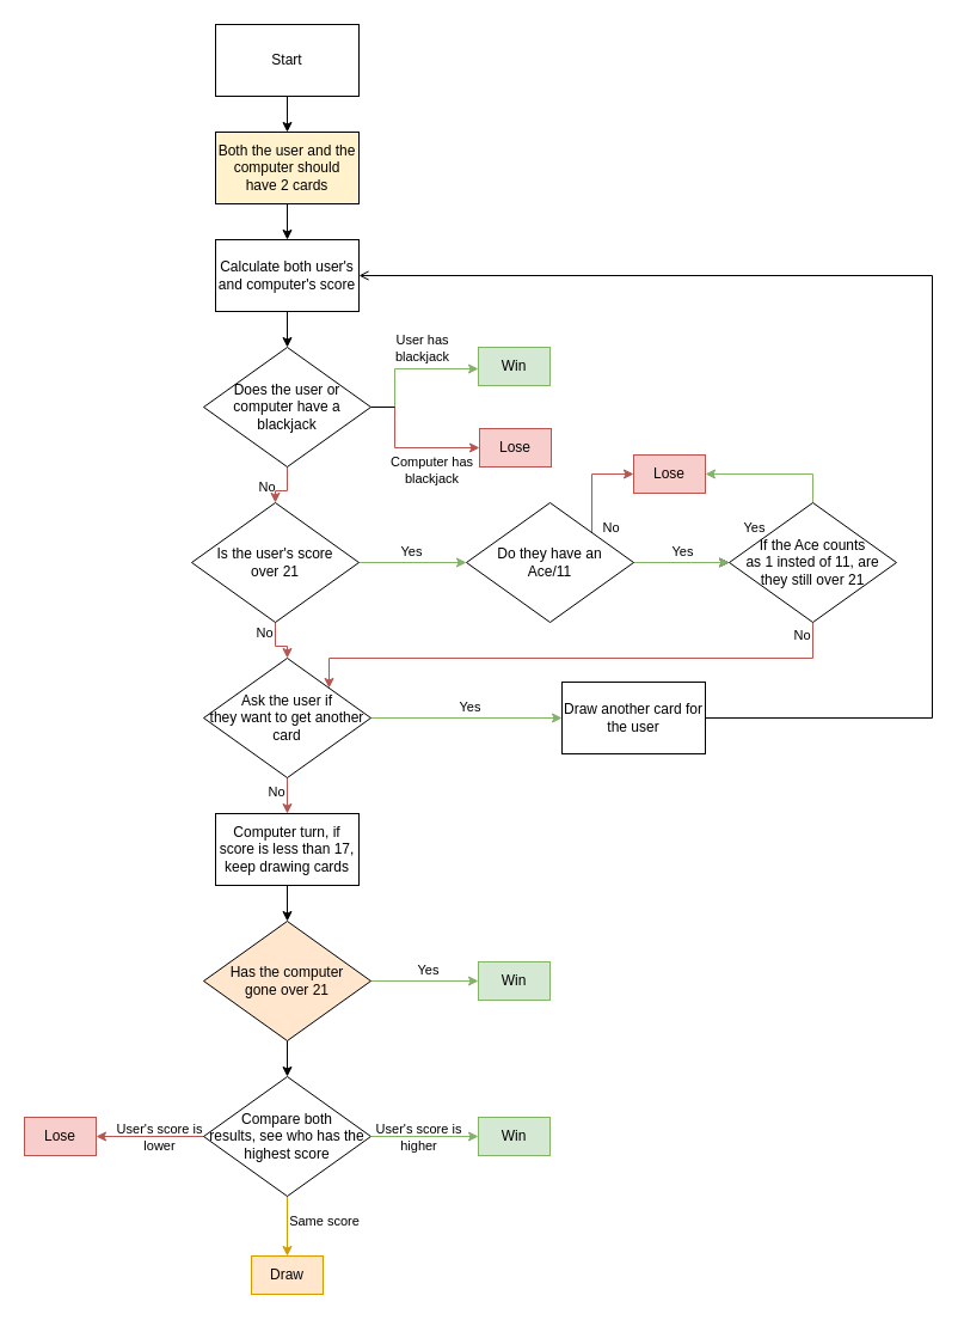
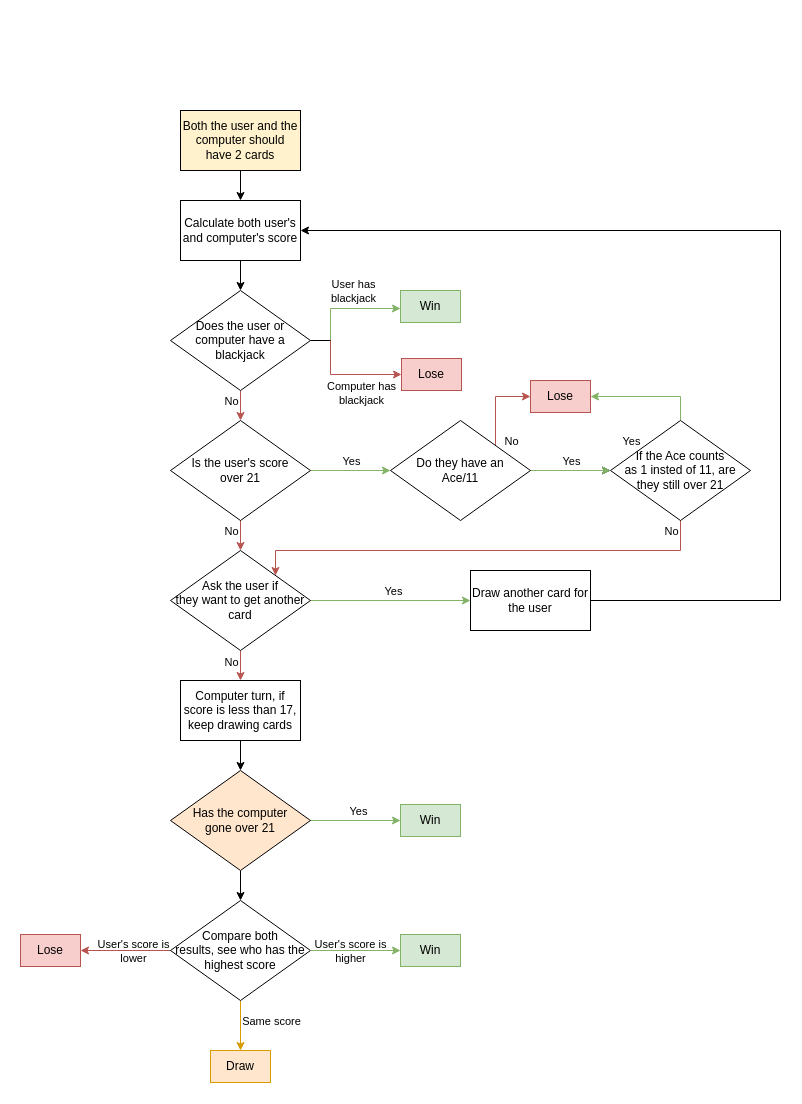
  <mxCell id="0" />
  <mxCell id="1" parent="0" />
- <mxCell id="2" value="" style="edgeStyle=orthogonalEdgeStyle;rounded=0;orthogonalLoop=1;jettySize=auto;html=1;" parent="1" source="3" target="5" edge="1"><mxGeometry relative="1" as="geometry" /></mxCell>
- <mxCell id="3" value="Start" style="rounded=0;whiteSpace=wrap;html=1;" parent="1" vertex="1"><mxGeometry x="180" y="20" width="120" height="60" as="geometry" /></mxCell>
  <mxCell id="4" value="" style="edgeStyle=orthogonalEdgeStyle;rounded=0;orthogonalLoop=1;jettySize=auto;html=1;" parent="1" source="5" target="7" edge="1"><mxGeometry relative="1" as="geometry" /></mxCell>
  <mxCell id="5" value="Both the user and the computer should have 2 cards" style="whiteSpace=wrap;html=1;rounded=0;fillColor=#fff2cc;" parent="1" vertex="1"><mxGeometry x="180" y="110" width="120" height="60" as="geometry" /></mxCell>
  <mxCell id="6" value="" style="edgeStyle=orthogonalEdgeStyle;rounded=0;orthogonalLoop=1;jettySize=auto;html=1;" parent="1" source="7" target="14" edge="1"><mxGeometry relative="1" as="geometry" /></mxCell>
  <mxCell id="7" value="Calculate both user's and computer's score" style="whiteSpace=wrap;html=1;rounded=0;" parent="1" vertex="1"><mxGeometry x="180" y="200" width="120" height="60" as="geometry" /></mxCell>
  <mxCell id="8" value="" style="edgeStyle=orthogonalEdgeStyle;rounded=0;orthogonalLoop=1;jettySize=auto;html=1;fillColor=#d5e8d4;strokeColor=#82b366;entryX=0;entryY=0.5;entryDx=0;entryDy=0;" parent="1" edge="1"><mxGeometry relative="1" as="geometry"><mxPoint x="310" y="340" as="sourcePoint" /><mxPoint x="400" y="308" as="targetPoint" /><Array as="points"><mxPoint x="330" y="340" /><mxPoint x="330" y="308" /></Array></mxGeometry></mxCell>
  <mxCell id="9" value="User has&lt;div&gt;blackjack&lt;/div&gt;" style="edgeLabel;html=1;align=center;verticalAlign=middle;resizable=0;points=[];labelBackgroundColor=none;" parent="8" vertex="1" connectable="0"><mxGeometry x="0.362" y="1" relative="1" as="geometry"><mxPoint x="-9" y="-17" as="offset" /></mxGeometry></mxCell>
  <mxCell id="10" value="" style="edgeStyle=orthogonalEdgeStyle;rounded=0;orthogonalLoop=1;jettySize=auto;html=1;fillColor=#f8cecc;strokeColor=#b85450;entryX=0;entryY=0.5;entryDx=0;entryDy=0;" parent="1" target="16" edge="1"><mxGeometry relative="1" as="geometry"><mxPoint x="310" y="340" as="sourcePoint" /><mxPoint x="400" y="390" as="targetPoint" /><Array as="points"><mxPoint x="330" y="340" /><mxPoint x="330" y="374" /></Array></mxGeometry></mxCell>
  <mxCell id="11" value="Computer has&lt;div&gt;blackjack&lt;/div&gt;" style="edgeLabel;html=1;align=center;verticalAlign=middle;resizable=0;points=[];labelBackgroundColor=none;" parent="10" vertex="1" connectable="0"><mxGeometry x="0.362" relative="1" as="geometry"><mxPoint x="-1" y="18" as="offset" /></mxGeometry></mxCell>
  <mxCell id="12" value="" style="edgeStyle=orthogonalEdgeStyle;rounded=0;orthogonalLoop=1;jettySize=auto;html=1;fillColor=#f8cecc;strokeColor=#b85450;" parent="1" source="14" target="22" edge="1"><mxGeometry relative="1" as="geometry" /></mxCell>
  <mxCell id="13" value="No" style="edgeLabel;html=1;align=center;verticalAlign=middle;resizable=0;points=[];labelBackgroundColor=none;" parent="12" vertex="1" connectable="0"><mxGeometry x="0.376" relative="1" as="geometry"><mxPoint x="-10" y="-4" as="offset" /></mxGeometry></mxCell>
  <mxCell id="14" value="Does the user or computer have a blackjack" style="rhombus;whiteSpace=wrap;html=1;rounded=0;" parent="1" vertex="1"><mxGeometry x="170" y="290" width="140" height="100" as="geometry" /></mxCell>
  <mxCell id="15" value="Win" style="whiteSpace=wrap;html=1;rounded=0;fillColor=#d5e8d4;strokeColor=#82b366;" parent="1" vertex="1"><mxGeometry x="400" y="290" width="60" height="32" as="geometry" /></mxCell>
  <mxCell id="16" value="Lose" style="whiteSpace=wrap;html=1;rounded=0;fillColor=#f8cecc;strokeColor=#b85450;" parent="1" vertex="1"><mxGeometry x="401" y="358" width="60" height="32" as="geometry" /></mxCell>
  <mxCell id="17" value="" style="endArrow=none;html=1;rounded=0;" parent="1" edge="1"><mxGeometry width="50" height="50" relative="1" as="geometry"><mxPoint x="310" y="340" as="sourcePoint" /><mxPoint x="330" y="340" as="targetPoint" /></mxGeometry></mxCell>
  <mxCell id="18" value="" style="edgeStyle=orthogonalEdgeStyle;rounded=0;orthogonalLoop=1;jettySize=auto;html=1;fillColor=#d5e8d4;strokeColor=#82b366;" parent="1" source="22" target="28" edge="1"><mxGeometry relative="1" as="geometry" /></mxCell>
  <mxCell id="19" value="Yes" style="edgeLabel;html=1;align=center;verticalAlign=middle;resizable=0;points=[];labelBackgroundColor=none;" parent="18" vertex="1" connectable="0"><mxGeometry x="-0.438" y="-1" relative="1" as="geometry"><mxPoint x="18" y="-11" as="offset" /></mxGeometry></mxCell>
  <mxCell id="20" value="" style="edgeStyle=orthogonalEdgeStyle;rounded=0;orthogonalLoop=1;jettySize=auto;html=1;fillColor=#f8cecc;strokeColor=#b85450;" parent="1" source="22" target="39" edge="1"><mxGeometry relative="1" as="geometry" /></mxCell>
  <mxCell id="21" value="No" style="edgeLabel;html=1;align=center;verticalAlign=middle;resizable=0;points=[];labelBackgroundColor=none;" parent="20" vertex="1" connectable="0"><mxGeometry x="-0.629" y="-1" relative="1" as="geometry"><mxPoint x="-9" y="1" as="offset" /></mxGeometry></mxCell>
- <mxCell id="22" value="Is the user's score&lt;div&gt;over 21&lt;/div&gt;" style="rhombus;whiteSpace=wrap;html=1;rounded=0;" parent="1" vertex="1"><mxGeometry x="160" y="420" width="140" height="100" as="geometry" /></mxCell>
+ <mxCell id="22" value="Is the user's score&lt;div&gt;over 21&lt;/div&gt;" style="rhombus;whiteSpace=wrap;html=1;rounded=0;" parent="1" vertex="1"><mxGeometry x="170" y="420" width="140" height="100" as="geometry" /></mxCell>
  <mxCell id="23" value="" style="edgeStyle=orthogonalEdgeStyle;rounded=0;orthogonalLoop=1;jettySize=auto;html=1;" parent="1" source="28" target="33" edge="1"><mxGeometry relative="1" as="geometry" /></mxCell>
  <mxCell id="24" value="" style="edgeStyle=orthogonalEdgeStyle;rounded=0;orthogonalLoop=1;jettySize=auto;html=1;fillColor=#d5e8d4;strokeColor=#82b366;" parent="1" source="28" target="33" edge="1"><mxGeometry relative="1" as="geometry" /></mxCell>
  <mxCell id="25" value="Yes" style="edgeLabel;html=1;align=center;verticalAlign=middle;resizable=0;points=[];labelBackgroundColor=none;" parent="24" vertex="1" connectable="0"><mxGeometry x="0.229" y="1" relative="1" as="geometry"><mxPoint x="-9" y="-9" as="offset" /></mxGeometry></mxCell>
  <mxCell id="26" style="edgeStyle=orthogonalEdgeStyle;rounded=0;orthogonalLoop=1;jettySize=auto;html=1;exitX=1;exitY=0;exitDx=0;exitDy=0;entryX=0;entryY=0.5;entryDx=0;entryDy=0;fillColor=#f8cecc;strokeColor=#b85450;" parent="1" source="28" target="34" edge="1"><mxGeometry relative="1" as="geometry" /></mxCell>
  <mxCell id="27" value="No" style="edgeLabel;html=1;align=center;verticalAlign=middle;resizable=0;points=[];labelBackgroundColor=none;" parent="26" vertex="1" connectable="0"><mxGeometry x="-0.172" y="2" relative="1" as="geometry"><mxPoint x="17" y="30" as="offset" /></mxGeometry></mxCell>
  <mxCell id="28" value="Do they have an&lt;div&gt;Ace/11&lt;/div&gt;" style="rhombus;whiteSpace=wrap;html=1;rounded=0;" parent="1" vertex="1"><mxGeometry x="390" y="420" width="140" height="100" as="geometry" /></mxCell>
  <mxCell id="29" style="edgeStyle=orthogonalEdgeStyle;rounded=0;orthogonalLoop=1;jettySize=auto;html=1;entryX=1;entryY=0.5;entryDx=0;entryDy=0;fillColor=#d5e8d4;strokeColor=#82b366;" parent="1" source="33" target="34" edge="1"><mxGeometry relative="1" as="geometry"><Array as="points"><mxPoint x="680" y="396" /></Array></mxGeometry></mxCell>
  <mxCell id="30" value="Yes" style="edgeLabel;html=1;align=center;verticalAlign=middle;resizable=0;points=[];labelBackgroundColor=none;" parent="29" vertex="1" connectable="0"><mxGeometry x="-0.305" y="1" relative="1" as="geometry"><mxPoint x="-34" y="43" as="offset" /></mxGeometry></mxCell>
  <mxCell id="31" style="edgeStyle=orthogonalEdgeStyle;rounded=0;orthogonalLoop=1;jettySize=auto;html=1;entryX=1;entryY=0;entryDx=0;entryDy=0;fillColor=#f8cecc;strokeColor=#b85450;" parent="1" source="33" target="39" edge="1"><mxGeometry relative="1" as="geometry"><Array as="points"><mxPoint x="680" y="550" /><mxPoint x="275" y="550" /></Array></mxGeometry></mxCell>
  <mxCell id="32" value="No" style="edgeLabel;html=1;align=center;verticalAlign=middle;resizable=0;points=[];labelBackgroundColor=none;" parent="31" vertex="1" connectable="0"><mxGeometry x="-0.671" relative="1" as="geometry"><mxPoint x="36" y="-20" as="offset" /></mxGeometry></mxCell>
  <mxCell id="33" value="If the Ace counts&lt;div&gt;as&amp;nbsp;&lt;span style=&quot;background-color: initial;&quot;&gt;1 insted of 11, are&lt;/span&gt;&lt;div&gt;they still over 21&lt;/div&gt;&lt;/div&gt;" style="rhombus;whiteSpace=wrap;html=1;rounded=0;" parent="1" vertex="1"><mxGeometry x="610" y="420" width="140" height="100" as="geometry" /></mxCell>
  <mxCell id="34" value="Lose" style="whiteSpace=wrap;html=1;rounded=0;fillColor=#f8cecc;strokeColor=#b85450;" parent="1" vertex="1"><mxGeometry x="530" y="380" width="60" height="32" as="geometry" /></mxCell>
  <mxCell id="35" value="" style="edgeStyle=orthogonalEdgeStyle;rounded=0;orthogonalLoop=1;jettySize=auto;html=1;fillColor=#d5e8d4;strokeColor=#82b366;" parent="1" source="39" target="41" edge="1"><mxGeometry relative="1" as="geometry" /></mxCell>
  <mxCell id="36" value="Yes" style="edgeLabel;html=1;align=center;verticalAlign=middle;resizable=0;points=[];labelBackgroundColor=none;" parent="35" vertex="1" connectable="0"><mxGeometry x="0.029" relative="1" as="geometry"><mxPoint y="-10" as="offset" /></mxGeometry></mxCell>
  <mxCell id="37" value="" style="edgeStyle=orthogonalEdgeStyle;rounded=0;orthogonalLoop=1;jettySize=auto;html=1;fillColor=#f8cecc;strokeColor=#b85450;" parent="1" source="39" target="43" edge="1"><mxGeometry relative="1" as="geometry" /></mxCell>
  <mxCell id="38" value="No" style="edgeLabel;html=1;align=center;verticalAlign=middle;resizable=0;points=[];labelBackgroundColor=none;" parent="37" vertex="1" connectable="0"><mxGeometry x="-0.554" y="-1" relative="1" as="geometry"><mxPoint x="-9" as="offset" /></mxGeometry></mxCell>
  <mxCell id="39" value="Ask the user if&lt;div&gt;they&amp;nbsp;&lt;span style=&quot;background-color: initial;&quot;&gt;want to get another&lt;/span&gt;&lt;div&gt;card&lt;/div&gt;&lt;/div&gt;" style="rhombus;whiteSpace=wrap;html=1;rounded=0;" parent="1" vertex="1"><mxGeometry x="170" y="550" width="140" height="100" as="geometry" /></mxCell>
- <mxCell id="40" style="edgeStyle=orthogonalEdgeStyle;rounded=0;orthogonalLoop=1;jettySize=auto;html=1;entryX=1;entryY=0.5;entryDx=0;entryDy=0;endArrow=open;" parent="1" source="41" target="7" edge="1"><mxGeometry relative="1" as="geometry"><Array as="points"><mxPoint x="780" y="600" /><mxPoint x="780" y="230" /></Array></mxGeometry></mxCell>
+ <mxCell id="40" style="edgeStyle=orthogonalEdgeStyle;rounded=0;orthogonalLoop=1;jettySize=auto;html=1;entryX=1;entryY=0.5;entryDx=0;entryDy=0;" parent="1" source="41" target="7" edge="1"><mxGeometry relative="1" as="geometry"><Array as="points"><mxPoint x="780" y="600" /><mxPoint x="780" y="230" /></Array></mxGeometry></mxCell>
  <mxCell id="41" value="Draw another card for the user" style="whiteSpace=wrap;html=1;rounded=0;" parent="1" vertex="1"><mxGeometry x="470" y="570" width="120" height="60" as="geometry" /></mxCell>
  <mxCell id="42" value="" style="edgeStyle=orthogonalEdgeStyle;rounded=0;orthogonalLoop=1;jettySize=auto;html=1;" parent="1" source="43" target="47" edge="1"><mxGeometry relative="1" as="geometry" /></mxCell>
  <mxCell id="43" value="Computer turn, if score is less than 17, keep drawing cards" style="whiteSpace=wrap;html=1;rounded=0;" parent="1" vertex="1"><mxGeometry x="180" y="680" width="120" height="60" as="geometry" /></mxCell>
  <mxCell id="44" style="edgeStyle=orthogonalEdgeStyle;rounded=0;orthogonalLoop=1;jettySize=auto;html=1;entryX=0;entryY=0.5;entryDx=0;entryDy=0;fillColor=#d5e8d4;strokeColor=#82b366;" parent="1" source="47" target="48" edge="1"><mxGeometry relative="1" as="geometry" /></mxCell>
  <mxCell id="45" value="Yes" style="edgeLabel;html=1;align=center;verticalAlign=middle;resizable=0;points=[];labelBackgroundColor=none;" parent="44" vertex="1" connectable="0"><mxGeometry x="0.104" y="1" relative="1" as="geometry"><mxPoint x="-3" y="-9" as="offset" /></mxGeometry></mxCell>
  <mxCell id="46" value="" style="edgeStyle=orthogonalEdgeStyle;rounded=0;orthogonalLoop=1;jettySize=auto;html=1;" parent="1" source="47" target="53" edge="1"><mxGeometry relative="1" as="geometry" /></mxCell>
  <mxCell id="47" value="Has the computer&lt;div&gt;gone over 21&lt;/div&gt;" style="rhombus;whiteSpace=wrap;html=1;rounded=0;fillColor=#ffe6cc;" parent="1" vertex="1"><mxGeometry x="170" y="770" width="140" height="100" as="geometry" /></mxCell>
  <mxCell id="48" value="Win" style="whiteSpace=wrap;html=1;rounded=0;fillColor=#d5e8d4;strokeColor=#82b366;" parent="1" vertex="1"><mxGeometry x="400" y="804" width="60" height="32" as="geometry" /></mxCell>
  <mxCell id="49" value="" style="edgeStyle=orthogonalEdgeStyle;rounded=0;orthogonalLoop=1;jettySize=auto;html=1;entryX=1;entryY=0.5;entryDx=0;entryDy=0;fillColor=#f8cecc;strokeColor=#b85450;" parent="1" source="53" target="55" edge="1"><mxGeometry x="-0.2" y="-10" relative="1" as="geometry"><mxPoint as="offset" /></mxGeometry></mxCell>
  <mxCell id="50" value="&lt;div&gt;User's score is&lt;/div&gt;&lt;div&gt;lower&lt;/div&gt;" style="edgeLabel;html=1;align=center;verticalAlign=middle;resizable=0;points=[];labelBackgroundColor=none;" parent="49" vertex="1" connectable="0"><mxGeometry x="-0.08" y="-1" relative="1" as="geometry"><mxPoint x="3" y="1" as="offset" /></mxGeometry></mxCell>
  <mxCell id="51" style="edgeStyle=orthogonalEdgeStyle;rounded=0;orthogonalLoop=1;jettySize=auto;html=1;entryX=0.5;entryY=0;entryDx=0;entryDy=0;fillColor=#ffe6cc;strokeColor=#d79b00;" parent="1" source="53" target="58" edge="1"><mxGeometry relative="1" as="geometry" /></mxCell>
  <mxCell id="52" value="Same score" style="edgeLabel;html=1;align=center;verticalAlign=middle;resizable=0;points=[];labelBackgroundColor=none;" parent="51" vertex="1" connectable="0"><mxGeometry x="-0.423" y="-1" relative="1" as="geometry"><mxPoint x="31" y="6" as="offset" /></mxGeometry></mxCell>
  <mxCell id="53" value="Compare both&lt;div&gt;results,&amp;nbsp;&lt;span style=&quot;background-color: initial;&quot;&gt;see who has the highest score&lt;/span&gt;&lt;/div&gt;" style="rhombus;whiteSpace=wrap;html=1;rounded=0;" parent="1" vertex="1"><mxGeometry x="170" y="900" width="140" height="100" as="geometry" /></mxCell>
  <mxCell id="54" value="Win" style="whiteSpace=wrap;html=1;rounded=0;fillColor=#d5e8d4;strokeColor=#82b366;" parent="1" vertex="1"><mxGeometry x="400" y="934" width="60" height="32" as="geometry" /></mxCell>
  <mxCell id="55" value="Lose" style="whiteSpace=wrap;html=1;rounded=0;fillColor=#f8cecc;strokeColor=#b85450;" parent="1" vertex="1"><mxGeometry x="20" y="934" width="60" height="32" as="geometry" /></mxCell>
  <mxCell id="56" style="edgeStyle=orthogonalEdgeStyle;rounded=0;orthogonalLoop=1;jettySize=auto;html=1;entryX=0;entryY=0.5;entryDx=0;entryDy=0;fillColor=#d5e8d4;strokeColor=#82b366;" parent="1" source="53" target="54" edge="1"><mxGeometry relative="1" as="geometry" /></mxCell>
  <mxCell id="57" value="User's score is&lt;div&gt;higher&lt;/div&gt;" style="edgeLabel;html=1;align=center;verticalAlign=middle;resizable=0;points=[];labelBackgroundColor=none;" parent="56" vertex="1" connectable="0"><mxGeometry x="0.076" y="1" relative="1" as="geometry"><mxPoint x="-9" y="1" as="offset" /></mxGeometry></mxCell>
  <mxCell id="58" value="Draw" style="whiteSpace=wrap;html=1;rounded=0;fillColor=#ffe6cc;strokeColor=#d79b00;" parent="1" vertex="1"><mxGeometry x="210" y="1050" width="60" height="32" as="geometry" /></mxCell>
